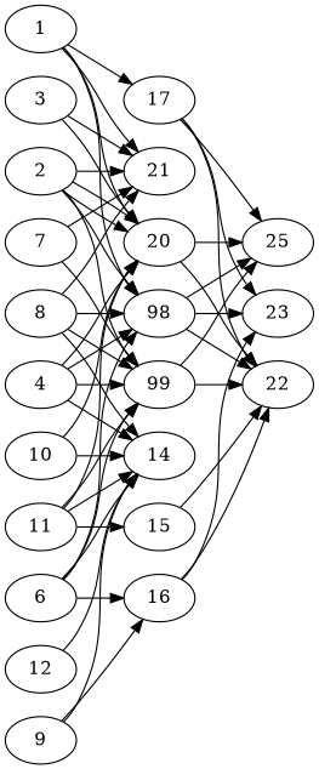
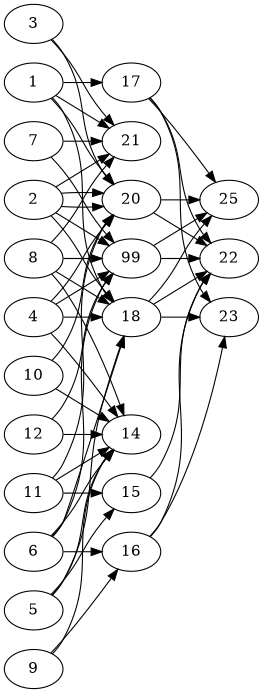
  digraph {
    rankdir=LR
    node [alpha=0.16]
    1 [alpha=0.04 expect_size=32330752]
    17 [alpha=0.20 expect_size=31206400]
-   18 [alpha=0.05 expect_size=15725568 label=98]
+   18 [alpha=0.05 expect_size=15725568]
    20 [expect_size=49178624]
    21 [alpha=0.13 expect_size=38918144]
    16 [alpha=0.19 expect_size=40035328]
    23 [alpha=0.08 expect_size=42224640]
    22 [alpha=0.15 expect_size=18123776]
    25 [alpha=0.11 expect_size=17197056]
    2 [expect_size=17108992]
    n11 [alpha=0.10 expect_size=35773440 label=99]
    3 [alpha=0.11 expect_size=31585280]
    4 [alpha=0.18 expect_size=29150208]
    14 [alpha=0.18 expect_size=33816576]
+   5 [alpha=0.04 expect_size=44295168]
    15 [alpha=0.02 expect_size=30183424]
    6 [expect_size=42545152]
    7 [alpha=0.13 expect_size=40951808]
    8 [alpha=0.08 expect_size=51687424]
    9 [alpha=0.06 expect_size=38105088]
    10 [expect_size=21720064]
    11 [alpha=0.11 expect_size=9949184]
    12 [alpha=0.10 expect_size=18928640]
    1 -> 17
    1 -> 18
    1 -> 20
    1 -> 21
    17 -> 23
    17 -> 22
    17 -> 25
    18 -> 23
    18 -> 22
    18 -> 25
    20 -> 22
    20 -> 25
    16 -> 23
    16 -> 22
    2 -> 18
    2 -> 20
    2 -> 20
    2 -> 21
    2 -> n11
    n11 -> 22
    n11 -> 25
    3 -> 20
    3 -> 21
    4 -> 18
    4 -> 20
    4 -> n11
    4 -> 14
+   5 -> 18
+   5 -> 14
+   5 -> 15
    15 -> 22
    6 -> 18
    6 -> 16
    6 -> n11
    6 -> 14
    7 -> 21
    7 -> n11
    8 -> 18
    8 -> 21
    8 -> n11
    8 -> 14
    9 -> 16
    9 -> 14
    10 -> 20
    10 -> 14
    11 -> 20
    11 -> 14
    11 -> 15
-   11 -> n11
+   12 -> n11
    12 -> 14
  }
